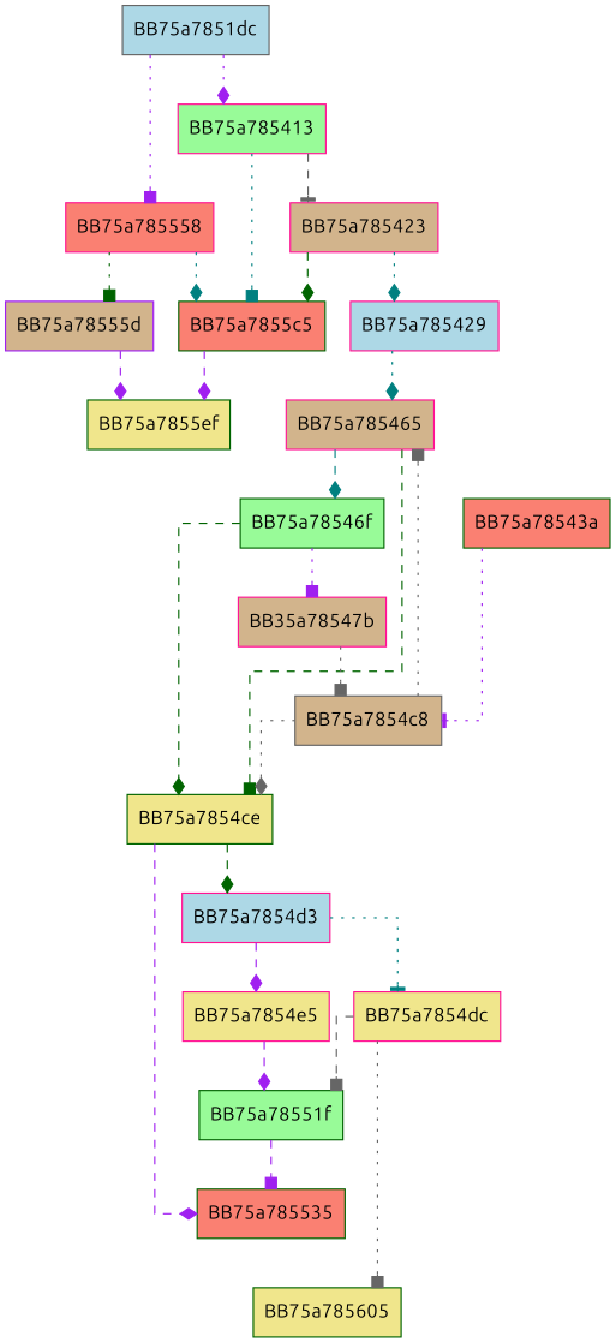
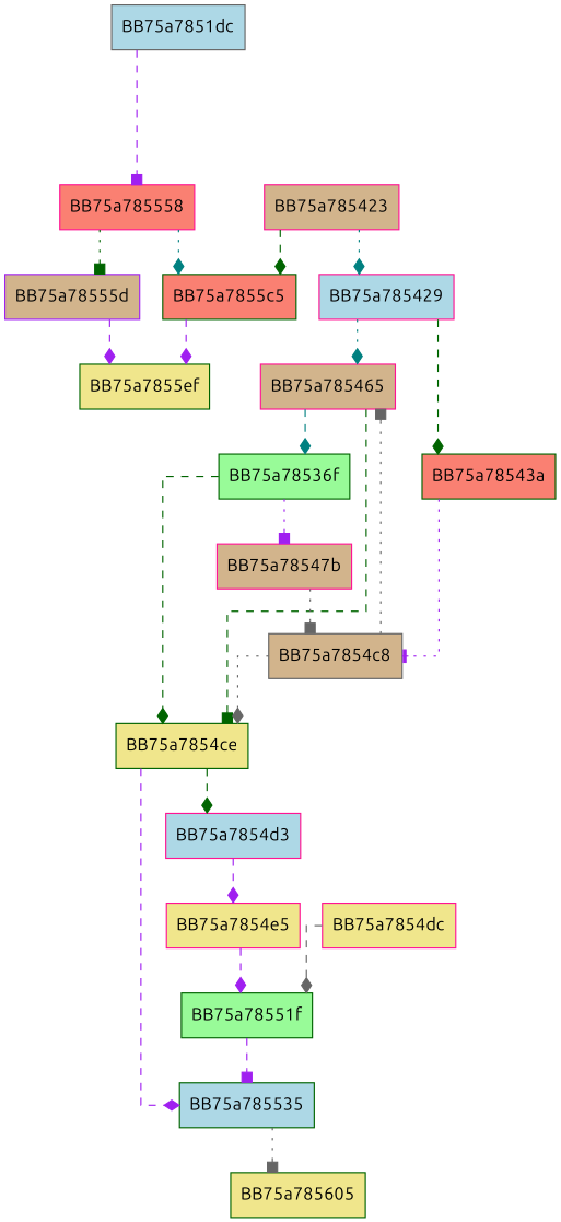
  digraph {
    fontname=Ubuntu
    splines=ortho
    node [color=deeppink fillcolor=tan fontname=Ubuntu shape=box style=filled]
    edge [arrowhead=diamond color=purple fontname=Ubuntu style=dashed]
    n1 [color=gray40 fillcolor=lightblue label=BB75a7851dc]
    BB75a785558 [fillcolor=salmon]
-   BB75a785413 [fillcolor=palegreen]
    BB75a7855c5 [color=darkgreen fillcolor=salmon]
    BB75a78555d [color=purple]
    BB75a785423
    BB75a7855ef [color=darkgreen fillcolor=khaki]
    BB75a785429 [fillcolor=lightblue]
    BB75a785465
    BB75a78543a [color=darkgreen fillcolor=salmon]
    BB75a7854ce [color=darkgreen fillcolor=khaki]
-   BB75a78546f [color=darkgreen fillcolor=palegreen]
+   BB75a78546f [color=darkgreen fillcolor=palegreen label=BB75a78536f]
    BB75a7854c8 [color=gray40]
-   BB75a785535 [color=darkgreen fillcolor=salmon]
+   BB75a785535 [color=darkgreen fillcolor=lightblue]
    BB75a7854d3 [fillcolor=lightblue]
-   BB75a78547b [label=BB35a78547b]
+   BB75a78547b
    BB75a785605 [color=darkgreen fillcolor=khaki]
    BB75a7854e5 [fillcolor=khaki]
    BB75a7854dc [fillcolor=khaki]
    BB75a78551f [color=darkgreen fillcolor=palegreen]
-   n1 -> BB75a785558 [arrowhead=box style=dotted]
-   n1 -> BB75a785413 [style=dotted]
+   n1 -> BB75a785558 [arrowhead=box]
    BB75a785558 -> BB75a7855c5 [color=teal style=dotted]
    BB75a785558 -> BB75a78555d [arrowhead=box color=darkgreen style=dotted]
-   BB75a785413 -> BB75a7855c5 [arrowhead=box color=teal style=dotted]
-   BB75a785413 -> BB75a785423 [arrowhead=tee color=gray40]
    BB75a7855c5 -> BB75a7855ef
    BB75a78555d -> BB75a7855ef
    BB75a785423 -> BB75a7855c5 [color=darkgreen]
    BB75a785423 -> BB75a785429 [color=teal style=dotted]
    BB75a785429 -> BB75a785465 [color=teal style=dotted]
+   BB75a785429 -> BB75a78543a [color=darkgreen]
    BB75a785465 -> BB75a7854ce [arrowhead=box color=darkgreen]
    BB75a785465 -> BB75a78546f [color=teal]
    BB75a78543a -> BB75a7854c8 [arrowhead=tee style=dotted]
    BB75a7854ce -> BB75a785535
    BB75a7854ce -> BB75a7854d3 [color=darkgreen]
    BB75a78546f -> BB75a7854ce [color=darkgreen]
    BB75a78546f -> BB75a78547b [arrowhead=box style=dotted]
    BB75a7854c8 -> BB75a785465 [arrowhead=box color=gray40 style=dotted]
    BB75a7854c8 -> BB75a7854ce [color=gray40 style=dotted]
-   BB75a7854dc -> BB75a785605 [arrowhead=box color=gray40 style=dotted]
+   BB75a785535 -> BB75a785605 [arrowhead=box color=gray40 style=dotted]
    BB75a7854d3 -> BB75a7854e5
-   BB75a7854d3 -> BB75a7854dc [arrowhead=tee color=teal style=dotted]
    BB75a78547b -> BB75a7854c8 [arrowhead=box color=gray40 style=dotted]
    BB75a7854e5 -> BB75a78551f
-   BB75a7854dc -> BB75a78551f [arrowhead=box color=gray40]
+   BB75a7854dc -> BB75a78551f [color=gray40]
    BB75a78551f -> BB75a785535 [arrowhead=box]
  }
